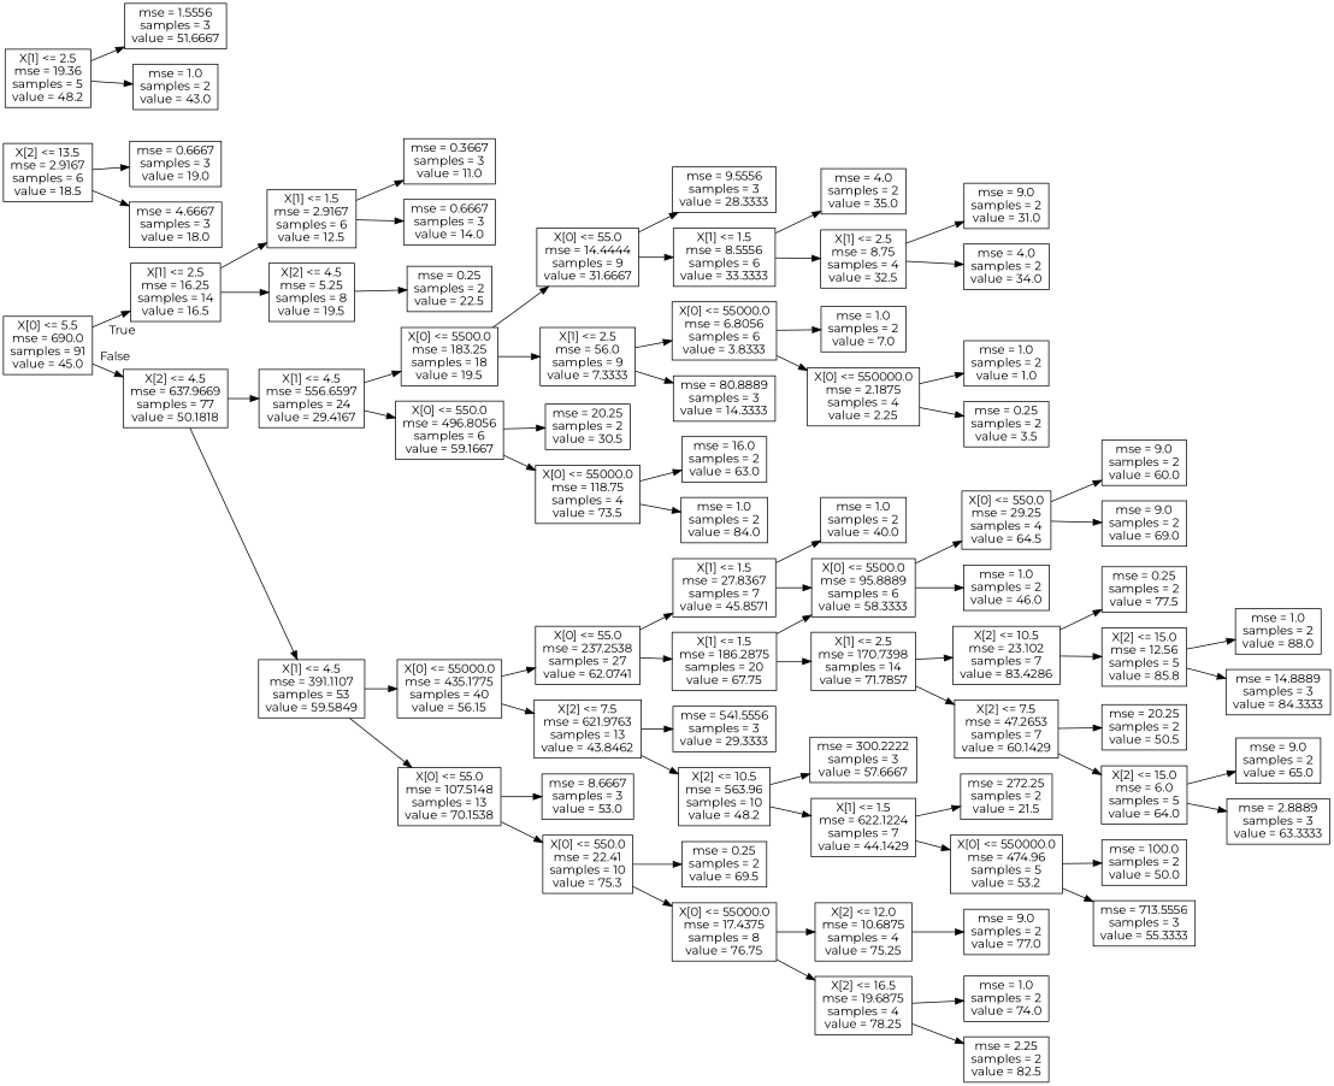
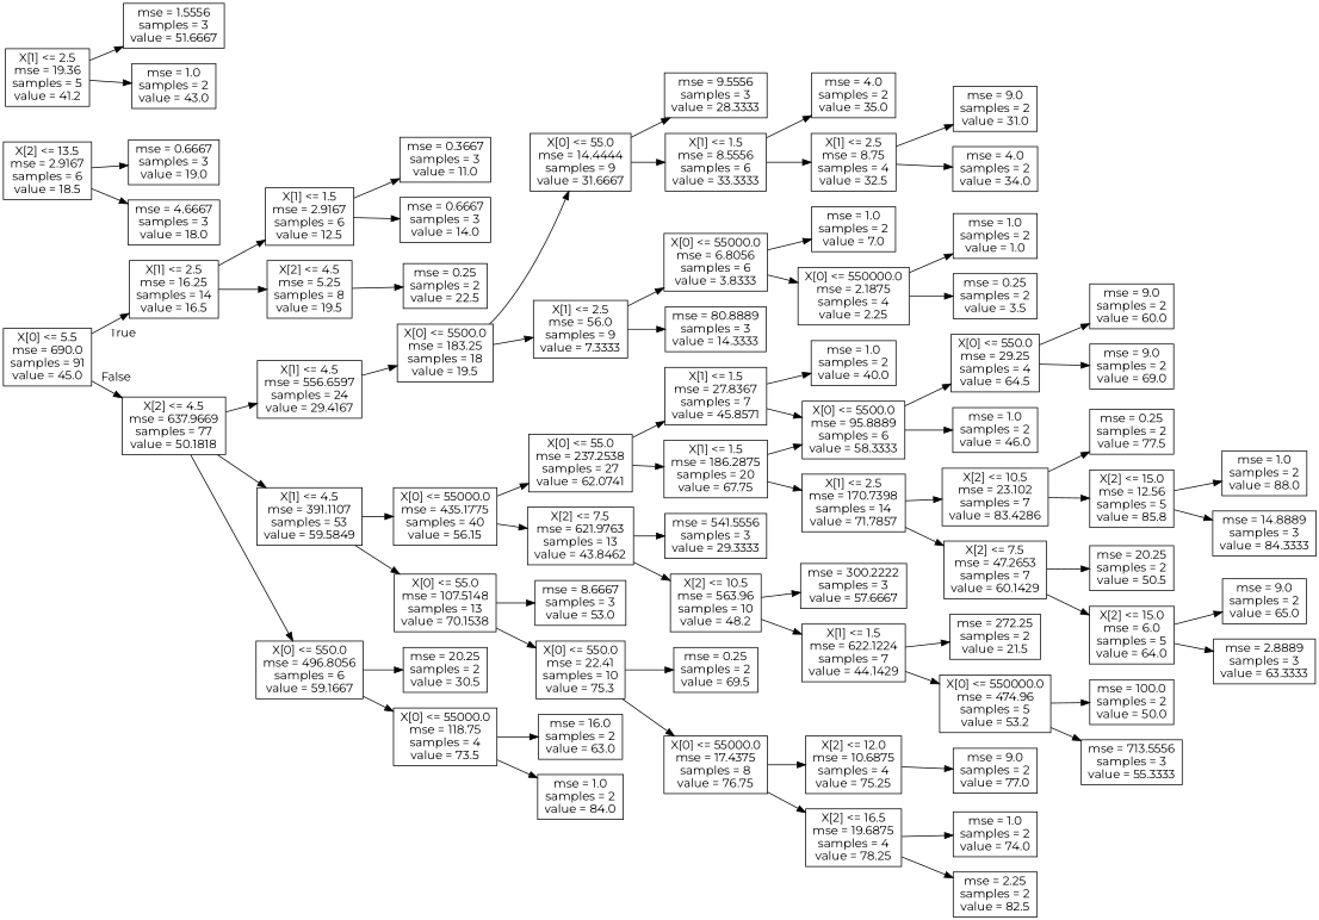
  digraph {
    fontname=Montserrat
    rankdir=LR
    node [fontname=Montserrat shape=box]
    edge [fontname=Montserrat]
    n1 [label="X[0] <= 5.5\nmse = 690.0\nsamples = 91\nvalue = 45.0"]
    n2 [label="X[1] <= 2.5\nmse = 16.25\nsamples = 14\nvalue = 16.5"]
    n3 [label="X[2] <= 4.5\nmse = 637.9669\nsamples = 77\nvalue = 50.1818"]
    n4 [label="X[1] <= 1.5\nmse = 2.9167\nsamples = 6\nvalue = 12.5"]
    n5 [label="X[2] <= 4.5\nmse = 5.25\nsamples = 8\nvalue = 19.5"]
    n6 [label="X[1] <= 4.5\nmse = 556.6597\nsamples = 24\nvalue = 29.4167"]
    n7 [label="X[1] <= 4.5\nmse = 391.1107\nsamples = 53\nvalue = 59.5849"]
    n8 [label="mse = 0.3667\nsamples = 3\nvalue = 11.0"]
    n9 [label="mse = 0.6667\nsamples = 3\nvalue = 14.0"]
    n10 [label="mse = 0.25\nsamples = 2\nvalue = 22.5"]
    n11 [label="X[2] <= 13.5\nmse = 2.9167\nsamples = 6\nvalue = 18.5"]
    n12 [label="mse = 0.6667\nsamples = 3\nvalue = 19.0"]
    n13 [label="mse = 4.6667\nsamples = 3\nvalue = 18.0"]
    n14 [label="X[0] <= 5500.0\nmse = 183.25\nsamples = 18\nvalue = 19.5"]
    n15 [label="X[0] <= 550.0\nmse = 496.8056\nsamples = 6\nvalue = 59.1667"]
    n16 [label="X[0] <= 55000.0\nmse = 435.1775\nsamples = 40\nvalue = 56.15"]
    n17 [label="X[0] <= 55.0\nmse = 107.5148\nsamples = 13\nvalue = 70.1538"]
    n18 [label="X[0] <= 55.0\nmse = 14.4444\nsamples = 9\nvalue = 31.6667"]
    n19 [label="X[1] <= 2.5\nmse = 56.0\nsamples = 9\nvalue = 7.3333"]
    n20 [label="mse = 20.25\nsamples = 2\nvalue = 30.5"]
    n21 [label="X[0] <= 55000.0\nmse = 118.75\nsamples = 4\nvalue = 73.5"]
    n22 [label="mse = 9.5556\nsamples = 3\nvalue = 28.3333"]
    n23 [label="X[1] <= 1.5\nmse = 8.5556\nsamples = 6\nvalue = 33.3333"]
    n24 [label="X[0] <= 55000.0\nmse = 6.8056\nsamples = 6\nvalue = 3.8333"]
    n25 [label="mse = 80.8889\nsamples = 3\nvalue = 14.3333"]
    n26 [label="mse = 4.0\nsamples = 2\nvalue = 35.0"]
    n27 [label="X[1] <= 2.5\nmse = 8.75\nsamples = 4\nvalue = 32.5"]
    n28 [label="mse = 9.0\nsamples = 2\nvalue = 31.0"]
    n29 [label="mse = 4.0\nsamples = 2\nvalue = 34.0"]
    n30 [label="mse = 1.0\nsamples = 2\nvalue = 7.0"]
    n31 [label="X[0] <= 550000.0\nmse = 2.1875\nsamples = 4\nvalue = 2.25"]
    n32 [label="mse = 1.0\nsamples = 2\nvalue = 1.0"]
    n33 [label="mse = 0.25\nsamples = 2\nvalue = 3.5"]
    n34 [label="mse = 16.0\nsamples = 2\nvalue = 63.0"]
    n35 [label="mse = 1.0\nsamples = 2\nvalue = 84.0"]
    n36 [label="X[0] <= 55.0\nmse = 237.2538\nsamples = 27\nvalue = 62.0741"]
    n37 [label="X[2] <= 7.5\nmse = 621.9763\nsamples = 13\nvalue = 43.8462"]
    n38 [label="mse = 8.6667\nsamples = 3\nvalue = 53.0"]
    n39 [label="X[0] <= 550.0\nmse = 22.41\nsamples = 10\nvalue = 75.3"]
    n40 [label="X[1] <= 1.5\nmse = 27.8367\nsamples = 7\nvalue = 45.8571"]
    n41 [label="X[1] <= 1.5\nmse = 186.2875\nsamples = 20\nvalue = 67.75"]
    n42 [label="mse = 541.5556\nsamples = 3\nvalue = 29.3333"]
    n43 [label="X[2] <= 10.5\nmse = 563.96\nsamples = 10\nvalue = 48.2"]
    n44 [label="mse = 1.0\nsamples = 2\nvalue = 40.0"]
    n45 [label="X[0] <= 5500.0\nmse = 95.8889\nsamples = 6\nvalue = 58.3333"]
    n46 [label="X[1] <= 2.5\nmse = 170.7398\nsamples = 14\nvalue = 71.7857"]
-   n47 [label="X[1] <= 2.5\nmse = 19.36\nsamples = 5\nvalue = 48.2"]
+   n47 [label="X[1] <= 2.5\nmse = 19.36\nsamples = 5\nvalue = 41.2"]
    n48 [label="mse = 1.5556\nsamples = 3\nvalue = 51.6667"]
    n49 [label="mse = 1.0\nsamples = 2\nvalue = 43.0"]
    n50 [label="X[0] <= 550.0\nmse = 29.25\nsamples = 4\nvalue = 64.5"]
    n51 [label="mse = 1.0\nsamples = 2\nvalue = 46.0"]
    n52 [label="X[2] <= 10.5\nmse = 23.102\nsamples = 7\nvalue = 83.4286"]
    n53 [label="X[2] <= 7.5\nmse = 47.2653\nsamples = 7\nvalue = 60.1429"]
    n54 [label="mse = 9.0\nsamples = 2\nvalue = 60.0"]
    n55 [label="mse = 9.0\nsamples = 2\nvalue = 69.0"]
    n56 [label="mse = 0.25\nsamples = 2\nvalue = 77.5"]
    n57 [label="X[2] <= 15.0\nmse = 12.56\nsamples = 5\nvalue = 85.8"]
    n58 [label="mse = 20.25\nsamples = 2\nvalue = 50.5"]
    n59 [label="X[2] <= 15.0\nmse = 6.0\nsamples = 5\nvalue = 64.0"]
    n60 [label="mse = 1.0\nsamples = 2\nvalue = 88.0"]
    n61 [label="mse = 14.8889\nsamples = 3\nvalue = 84.3333"]
    n62 [label="mse = 9.0\nsamples = 2\nvalue = 65.0"]
    n63 [label="mse = 2.8889\nsamples = 3\nvalue = 63.3333"]
    n64 [label="mse = 300.2222\nsamples = 3\nvalue = 57.6667"]
    n65 [label="X[1] <= 1.5\nmse = 622.1224\nsamples = 7\nvalue = 44.1429"]
    n66 [label="mse = 272.25\nsamples = 2\nvalue = 21.5"]
    n67 [label="X[0] <= 550000.0\nmse = 474.96\nsamples = 5\nvalue = 53.2"]
    n68 [label="mse = 100.0\nsamples = 2\nvalue = 50.0"]
    n69 [label="mse = 713.5556\nsamples = 3\nvalue = 55.3333"]
    n70 [label="mse = 0.25\nsamples = 2\nvalue = 69.5"]
    n71 [label="X[0] <= 55000.0\nmse = 17.4375\nsamples = 8\nvalue = 76.75"]
    n72 [label="X[2] <= 12.0\nmse = 10.6875\nsamples = 4\nvalue = 75.25"]
    n73 [label="X[2] <= 16.5\nmse = 19.6875\nsamples = 4\nvalue = 78.25"]
    n74 [label="mse = 9.0\nsamples = 2\nvalue = 77.0"]
    n75 [label="mse = 1.0\nsamples = 2\nvalue = 74.0"]
    n76 [label="mse = 2.25\nsamples = 2\nvalue = 82.5"]
    n1 -> n2 [headlabel=True labelangle=45 labeldistance=2.5]
    n1 -> n3 [headlabel=False labelangle=-45 labeldistance=2.5]
    n2 -> n4
    n2 -> n5
    n3 -> n6
    n3 -> n7
    n4 -> n8
    n4 -> n9
    n5 -> n10
    n6 -> n14
-   n6 -> n15
+   n3 -> n15
    n7 -> n16
    n7 -> n17
    n11 -> n12
    n11 -> n13
    n14 -> n18
    n14 -> n19
    n15 -> n20
    n15 -> n21
    n16 -> n36
    n16 -> n37
    n17 -> n38
    n17 -> n39
    n18 -> n22
    n18 -> n23
    n19 -> n24
    n19 -> n25
    n21 -> n34
    n21 -> n35
    n23 -> n26
    n23 -> n27
    n24 -> n30
    n24 -> n31
    n27 -> n28
    n27 -> n29
    n31 -> n32
    n31 -> n33
    n36 -> n40
    n36 -> n41
    n37 -> n42
    n37 -> n43
    n39 -> n70
    n39 -> n71
    n40 -> n44
    n40 -> n45
    n41 -> n45
    n41 -> n46
    n43 -> n64
    n43 -> n65
    n45 -> n50
    n45 -> n51
    n46 -> n52
    n46 -> n53
    n47 -> n48
    n47 -> n49
    n50 -> n54
    n50 -> n55
    n52 -> n56
    n52 -> n57
    n53 -> n58
    n53 -> n59
    n57 -> n60
    n57 -> n61
    n59 -> n62
    n59 -> n63
    n65 -> n66
    n65 -> n67
    n67 -> n68
    n67 -> n69
    n71 -> n72
    n71 -> n73
    n72 -> n74
    n73 -> n75
    n73 -> n76
  }
